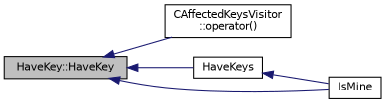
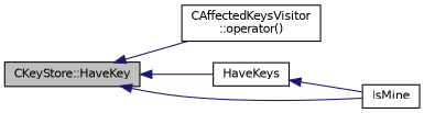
  digraph {
    rankdir=LR
    node [color=black fillcolor=white fontname=Helvetica fontsize=10 shape=record style=filled]
    edge [color=midnightblue dir=back fontname=Helvetica fontsize=10 labelfontname=Helvetica labelfontsize=10 style=solid]
-   n1 [fillcolor=grey75 fontcolor=black height=0.2 label="HaveKey::HaveKey" width=0.4]
+   n1 [fillcolor=grey75 fontcolor=black height=0.2 label="CKeyStore::HaveKey" width=0.4]
    n2 [height=0.2 label="CAffectedKeysVisitor\l::operator()" width=0.4]
    n3 [height=0.2 label=HaveKeys width=0.4]
    n4 [height=0.2 label=IsMine width=0.4]
    n1 -> n2
    n1 -> n3
    n1 -> n4
    n3 -> n4
  }
